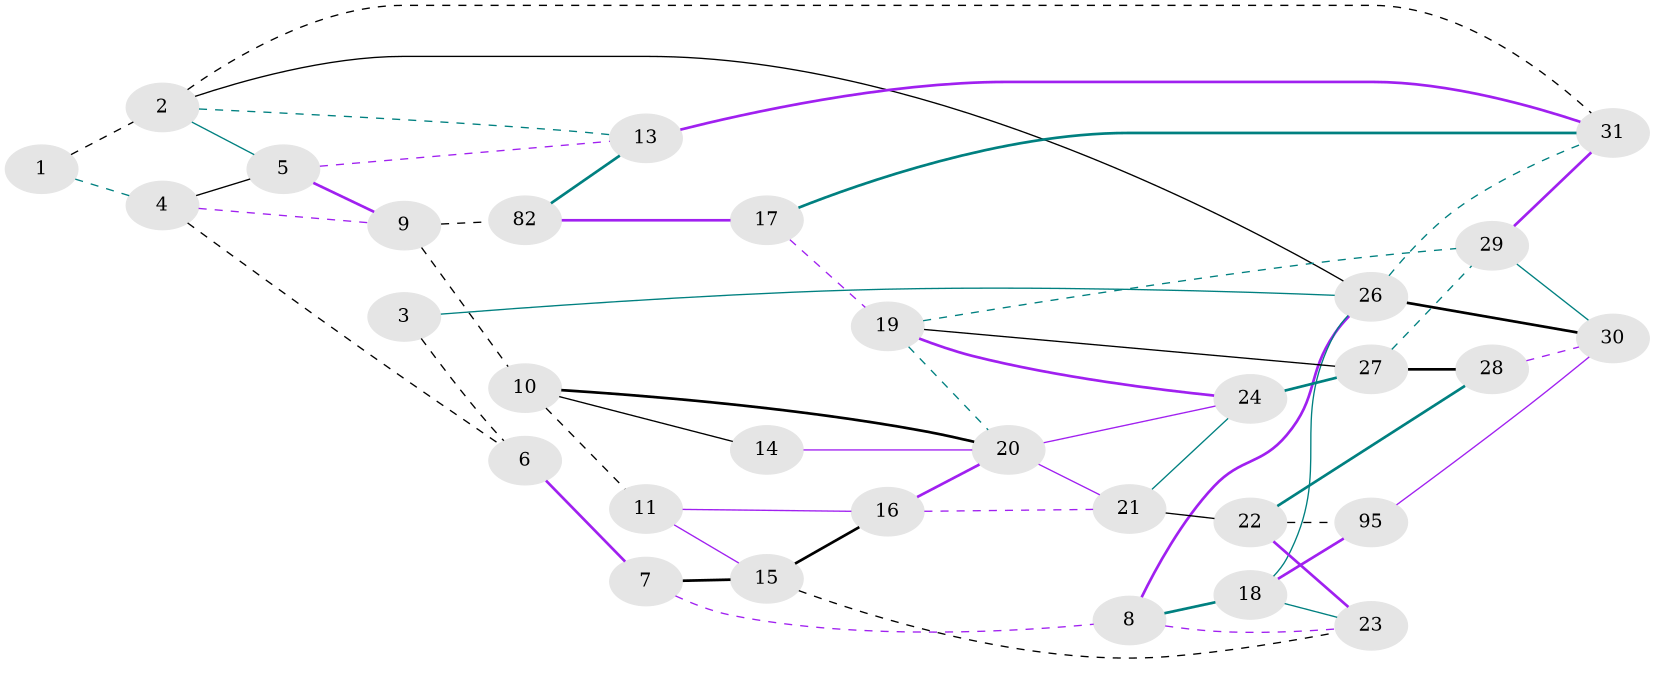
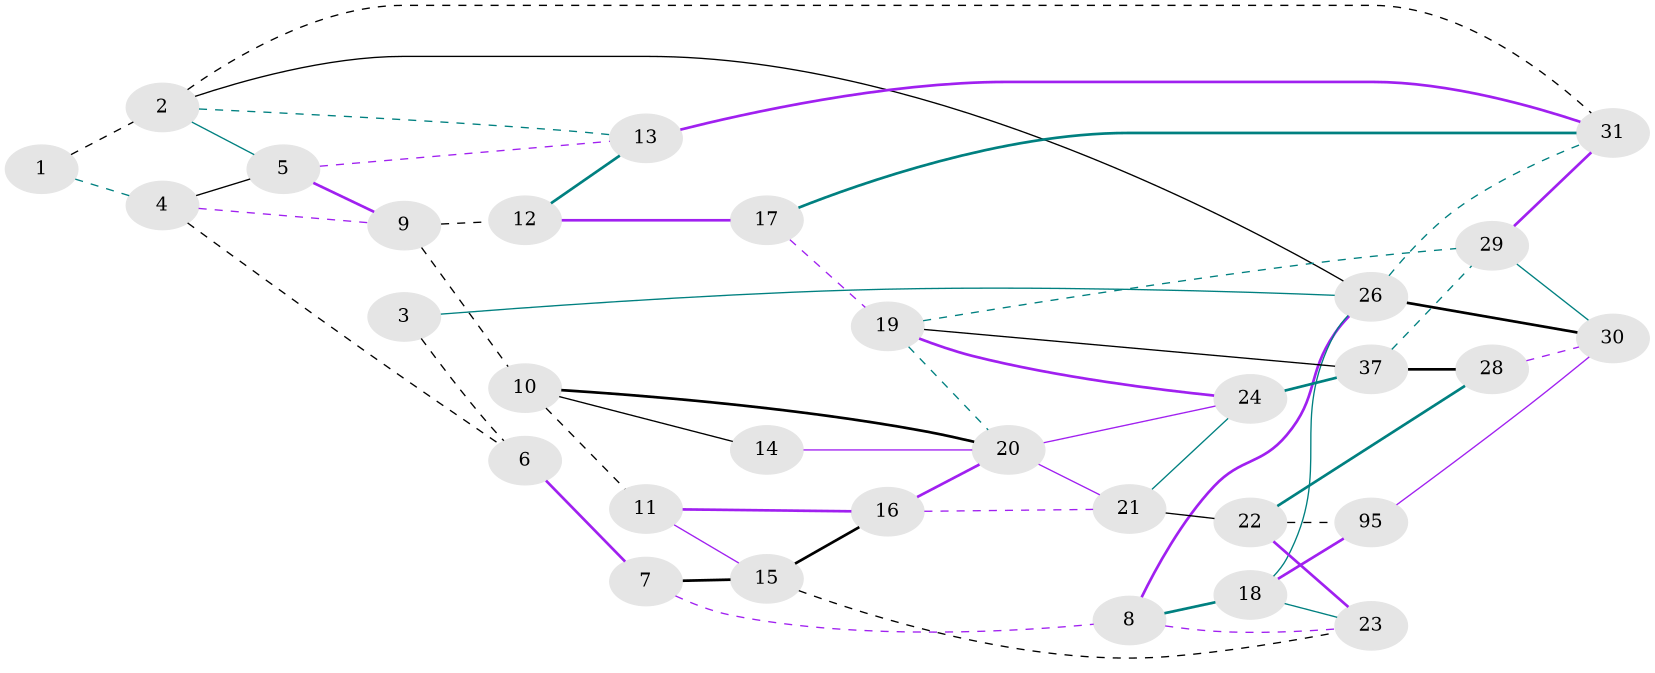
  graph {
    rankdir=LR
    node [color=gray90 style=filled]
    edge [color=purple style=dashed weight=1.0]
    1
    2
    4
    5
    13
    26
    31
    6
    9
    30
    3
    7
    8
    15
    10
-   12 [label=82]
+   12
    11
    16
    18
    23
    n21 [label=95]
    14
    20
    17
    21
    24
    19
    22
-   27
+   27 [label=37]
    29
    28
    1 -- 2 [color=black]
    1 -- 4 [color=teal]
    2 -- 5 [color=teal style=solid]
    2 -- 13 [color=teal]
    2 -- 26 [color=black style=solid]
    2 -- 31 [color=black]
    4 -- 5 [color=black style=solid]
    4 -- 6 [color=black]
    4 -- 9
    5 -- 13
    5 -- 9 [style=bold]
    13 -- 31 [style=bold]
    26 -- 31 [color=teal]
    26 -- 30 [color=black style=bold]
    6 -- 7 [style=bold]
    9 -- 10 [color=black]
    9 -- 12 [color=black]
    3 -- 26 [color=teal style=solid]
    3 -- 6 [color=black]
    7 -- 8
    7 -- 15 [color=black style=bold]
    8 -- 26 [style=bold]
    8 -- 18 [color=teal style=bold]
    8 -- 23
    15 -- 16 [color=black style=bold]
    15 -- 23 [color=black]
    10 -- 11 [color=black]
    10 -- 14 [color=black style=solid]
    10 -- 20 [color=black style=bold]
    12 -- 13 [color=teal style=bold]
    12 -- 17 [style=bold]
    11 -- 15 [style=solid]
-   11 -- 16 [style=solid]
+   11 -- 16 [style=bold]
    16 -- 20 [style=bold]
    16 -- 21
    18 -- 26 [color=teal style=solid]
    18 -- 23 [color=teal style=solid]
    18 -- n21 [style=bold]
    n21 -- 30 [style=solid]
    14 -- 20 [style=solid]
    20 -- 21 [style=solid]
    20 -- 24 [style=solid]
    17 -- 31 [color=teal style=bold]
    17 -- 19
    21 -- 24 [color=teal style=solid]
    21 -- 22 [color=black style=solid]
    24 -- 27 [color=teal style=bold]
    19 -- 20 [color=teal]
    19 -- 24 [style=bold]
    19 -- 27 [color=black style=solid]
    19 -- 29 [color=teal]
    22 -- 23 [style=bold]
    22 -- n21 [color=black]
    22 -- 28 [color=teal style=bold]
    27 -- 29 [color=teal]
    27 -- 28 [color=black style=bold]
    29 -- 31 [style=bold]
    29 -- 30 [color=teal style=solid]
    28 -- 30
  }
